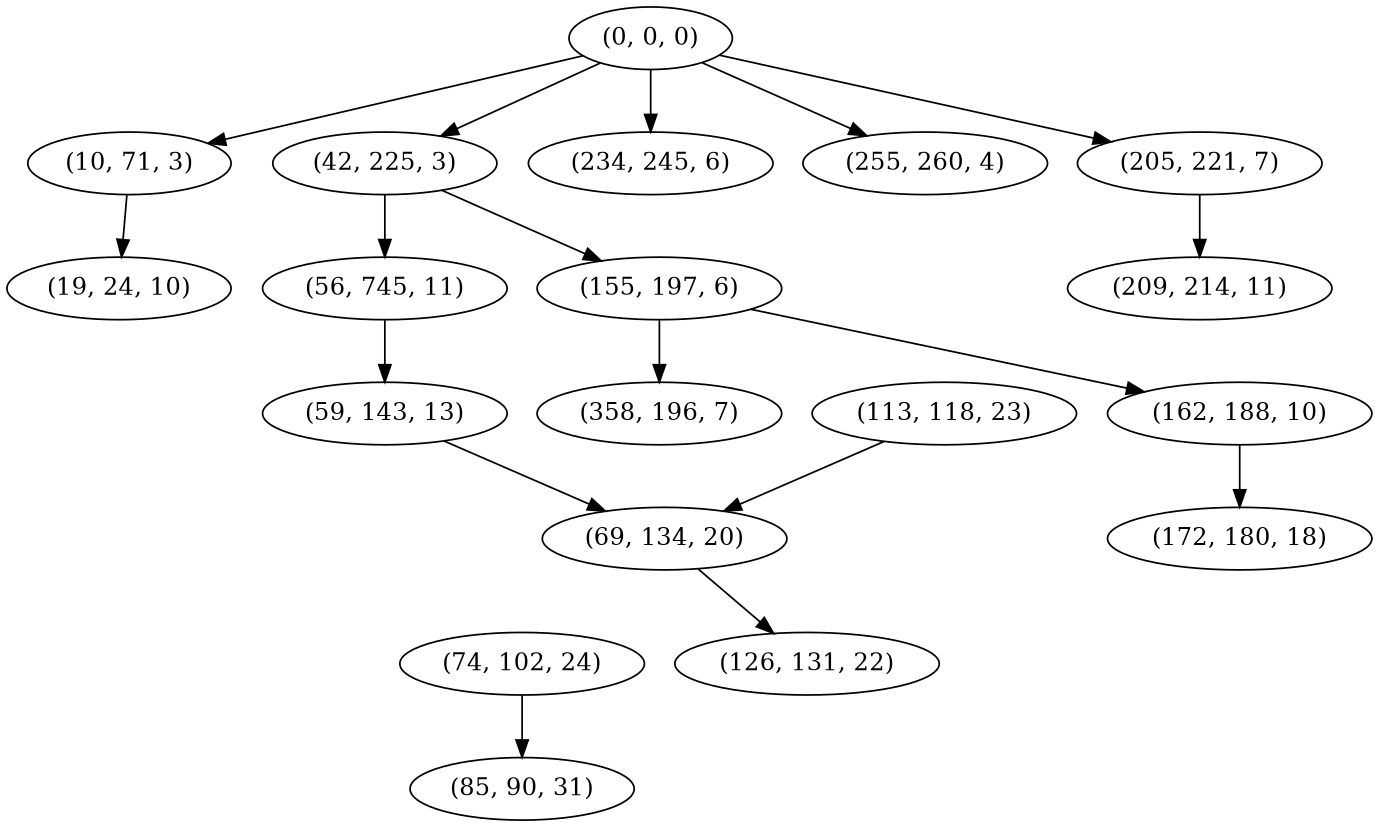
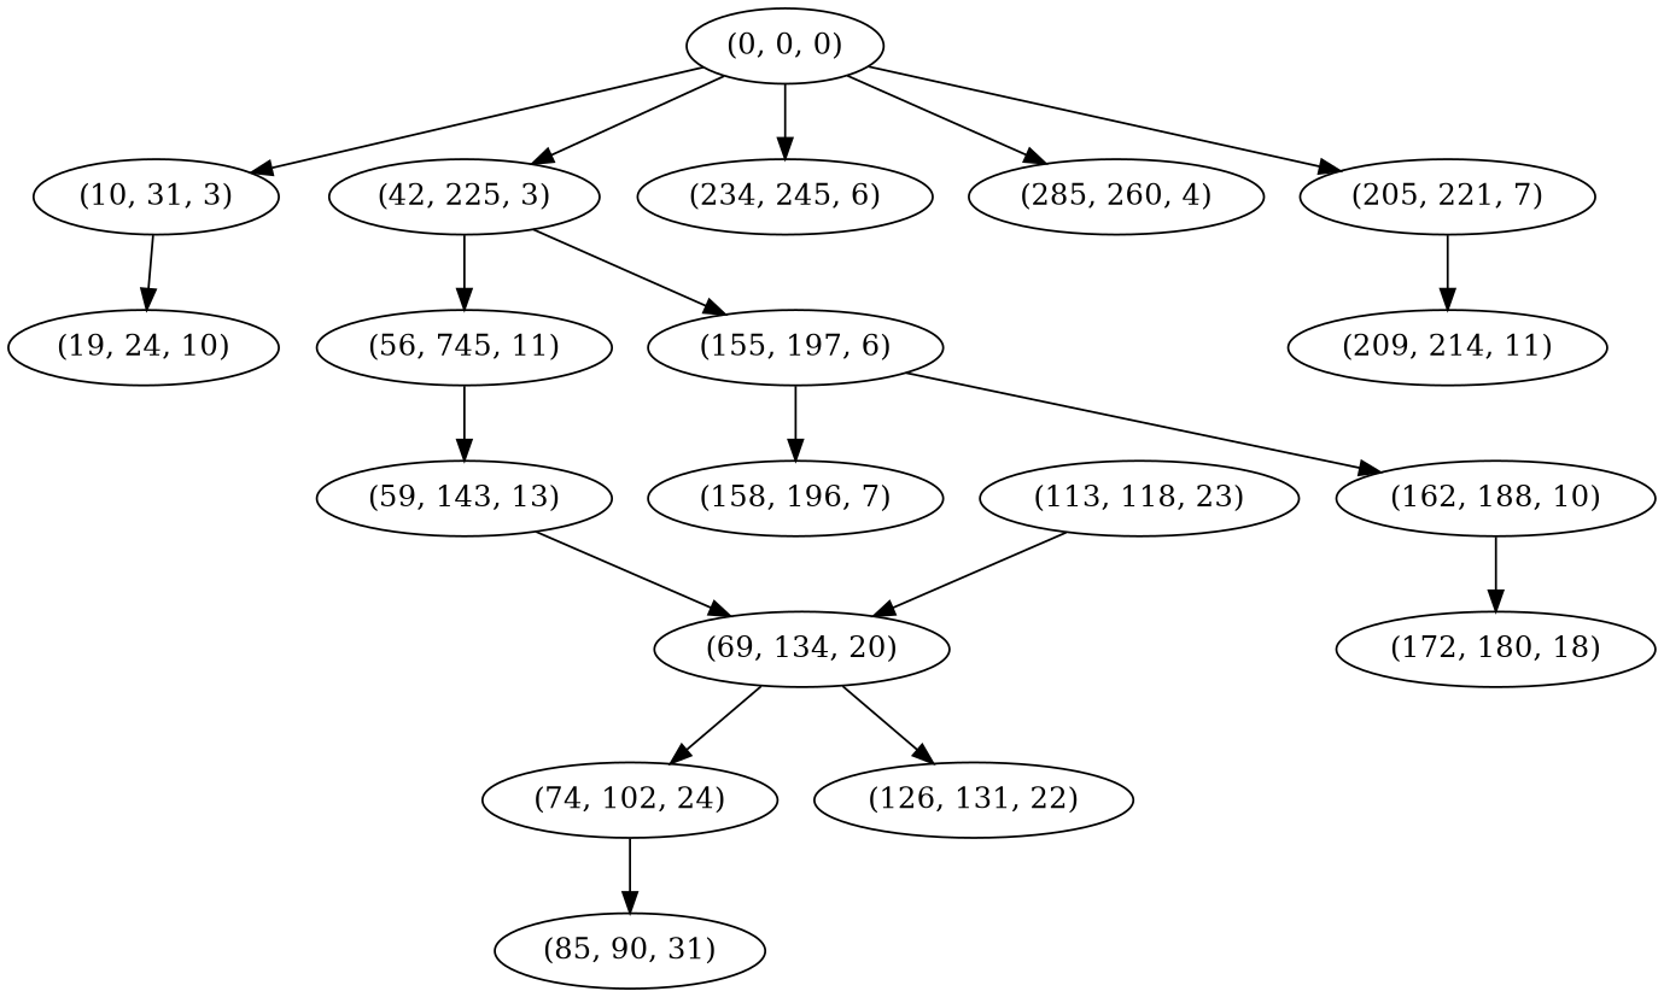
  digraph {
    "(0, 0, 0)"
-   "(10, 31, 3)" [label="(10, 71, 3)"]
+   "(10, 31, 3)"
    "(42, 225, 3)"
    "(234, 245, 6)"
-   "(255, 260, 4)"
+   "(255, 260, 4)" [label="(285, 260, 4)"]
    "(205, 221, 7)"
    "(19, 24, 10)"
    n8 [label="(56, 745, 11)"]
    "(155, 197, 6)"
    "(59, 143, 13)"
-   "(158, 196, 7)" [label="(358, 196, 7)"]
+   "(158, 196, 7)"
    "(162, 188, 10)"
    "(209, 214, 11)"
    "(69, 134, 20)"
    "(74, 102, 24)"
    "(126, 131, 22)"
    "(85, 90, 31)"
    "(113, 118, 23)"
    "(172, 180, 18)"
    "(0, 0, 0)" -> "(10, 31, 3)"
    "(0, 0, 0)" -> "(42, 225, 3)"
    "(0, 0, 0)" -> "(234, 245, 6)"
    "(0, 0, 0)" -> "(255, 260, 4)"
    "(0, 0, 0)" -> "(205, 221, 7)"
    "(10, 31, 3)" -> "(19, 24, 10)"
    "(42, 225, 3)" -> n8
    "(42, 225, 3)" -> "(155, 197, 6)"
    "(205, 221, 7)" -> "(209, 214, 11)"
    n8 -> "(59, 143, 13)"
    "(155, 197, 6)" -> "(158, 196, 7)"
    "(155, 197, 6)" -> "(162, 188, 10)"
    "(59, 143, 13)" -> "(69, 134, 20)"
    "(162, 188, 10)" -> "(172, 180, 18)"
+   "(69, 134, 20)" -> "(74, 102, 24)"
    "(69, 134, 20)" -> "(126, 131, 22)"
    "(74, 102, 24)" -> "(85, 90, 31)"
    "(113, 118, 23)" -> "(69, 134, 20)"
  }
